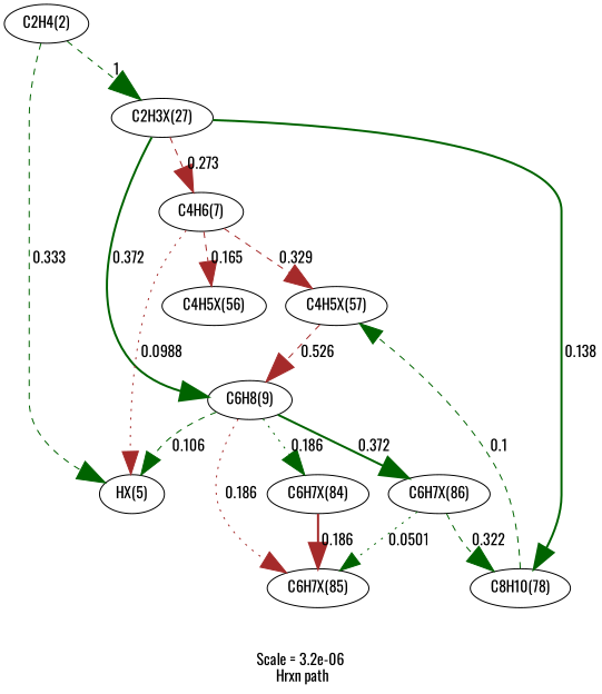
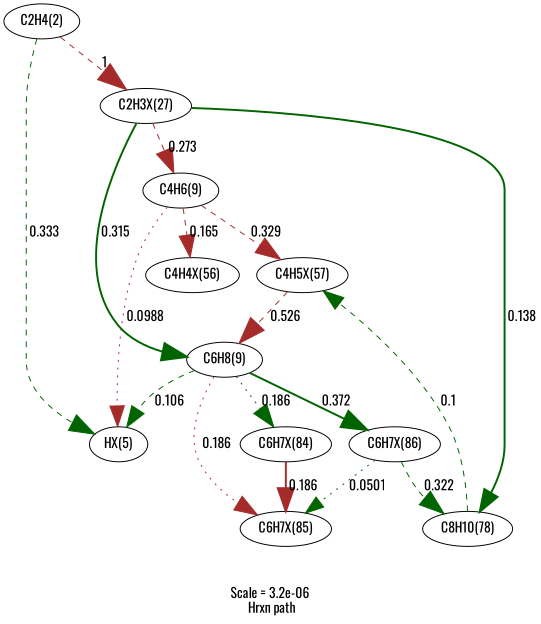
  digraph {
    fontname=Oswald
    label="Scale = 3.2e-06\l Hrxn path"
    node [fontname=Oswald]
    edge [arrowsize=2.13 color=darkgreen fontname=Oswald style=dashed]
    n1 [label="C2H4(2)"]
    n2 [label="HX(5)"]
    n3 [label="C2H3X(27)"]
-   n4 [label="C4H6(7)"]
+   n4 [label="C4H6(9)"]
    n5 [label="C6H8(9)"]
    n6 [label="C8H10(78)"]
    n7 [label="C4H5X(57)"]
-   n8 [label="C4H5X(56)"]
+   n8 [label="C4H4X(56)"]
    n9 [label="C6H7X(86)"]
    n10 [label="C6H7X(85)"]
    n11 [label="C6H7X(84)"]
    n1 -> n2 [arrowsize=2.59 label=" 0.333"]
-   n1 -> n3 [arrowsize=3 label=" 1"]
+   n1 -> n3 [arrowsize=3 color=brown label=" 1"]
    n3 -> n4 [arrowsize=2.51 color=brown label=" 0.273"]
-   n3 -> n5 [arrowsize=2.56 label=" 0.372" style=bold]
+   n3 -> n5 [arrowsize=2.56 label=" 0.315" style=bold]
    n3 -> n6 [arrowsize=2.25 label=" 0.138" style=bold]
    n4 -> n2 [color=brown label=" 0.0988" style=dotted]
    n4 -> n7 [arrowsize=2.58 color=brown label=" 0.329"]
    n4 -> n8 [arrowsize=2.32 color=brown label=" 0.165"]
    n5 -> n2 [arrowsize=2.15 label=" 0.106"]
    n5 -> n9 [arrowsize=2.63 label=" 0.372" style=bold]
    n5 -> n10 [arrowsize=2.36 color=brown label=" 0.186" style=dotted]
    n5 -> n11 [arrowsize=2.36 label=" 0.186" style=dotted]
    n6 -> n7 [label=" 0.1"]
    n7 -> n5 [arrowsize=2.76 color=brown label=" 0.526"]
    n9 -> n6 [arrowsize=2.57 label=" 0.322"]
    n9 -> n10 [arrowsize=1.87 label=" 0.0501" style=dotted]
    n11 -> n10 [arrowsize=2.37 color=brown label=" 0.186" style=bold]
  }
